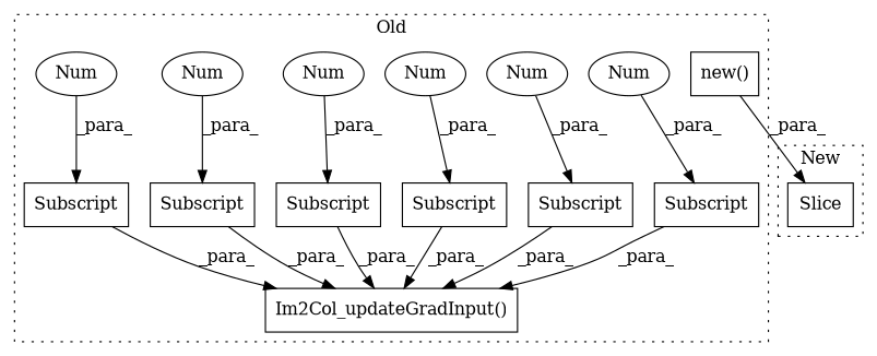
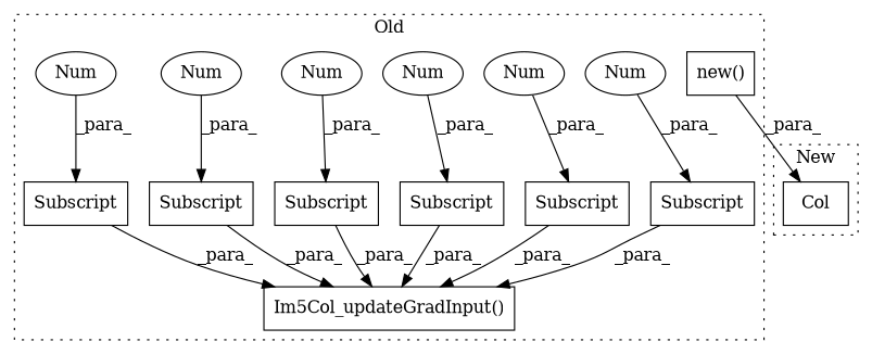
  digraph {
    node [a=63 l=1 shape=box]
    n1 [a=75 l=17 label="new()" s=16956]
-   n2 [a=75 l="36,1" label="Im2Col_updateGradInput()" s="17169,17780"]
+   n2 [a=75 l="36,1" label="Im5Col_updateGradInput()" s="17169,17780"]
    n3 [l="14,0" label=Subscript s="17671,0"]
    n4 [a=76 label=Num s=17683 shape=ellipse]
    n5 [l="13,0" label=Subscript s="17767,0"]
    n6 [a=76 label=Num s=17778 shape=ellipse]
    n7 [l="14,0" label=Subscript s="17687,0"]
    n8 [a=76 label=Num s=17699 shape=ellipse]
    n9 [l="15,0" label=Subscript s="17588,0"]
    n10 [a=76 label=Num s=17601 shape=ellipse]
    n11 [l="18,0" label=Subscript s="17499,0"]
    n12 [a=76 label=Num s=17515 shape=ellipse]
    n13 [l="15,0" label=Subscript s="17605,0"]
    n14 [a=76 label=Num s=17618 shape=ellipse]
-   n15 [a=80 l=2 label=Slice s=15533]
+   n15 [a=80 l=2 label=Col s=15533]
    subgraph cluster_1 {
      label=Old
      style=dotted
      n1
      n2
      n3
      n4
      n5
      n6
      n7
      n8
      n9
      n10
      n11
      n12
      n13
      n14
    }
    subgraph cluster_2 {
      label=New
      style=dotted
      n15
    }
    n1 -> n15 [label=_para_]
    n3 -> n2 [label=_para_]
    n4 -> n3 [label=_para_]
    n5 -> n2 [label=_para_]
    n6 -> n5 [label=_para_]
    n7 -> n2 [label=_para_]
    n8 -> n7 [label=_para_]
    n9 -> n2 [label=_para_]
    n10 -> n9 [label=_para_]
    n11 -> n2 [label=_para_]
    n12 -> n11 [label=_para_]
    n13 -> n2 [label=_para_]
    n14 -> n13 [label=_para_]
  }
